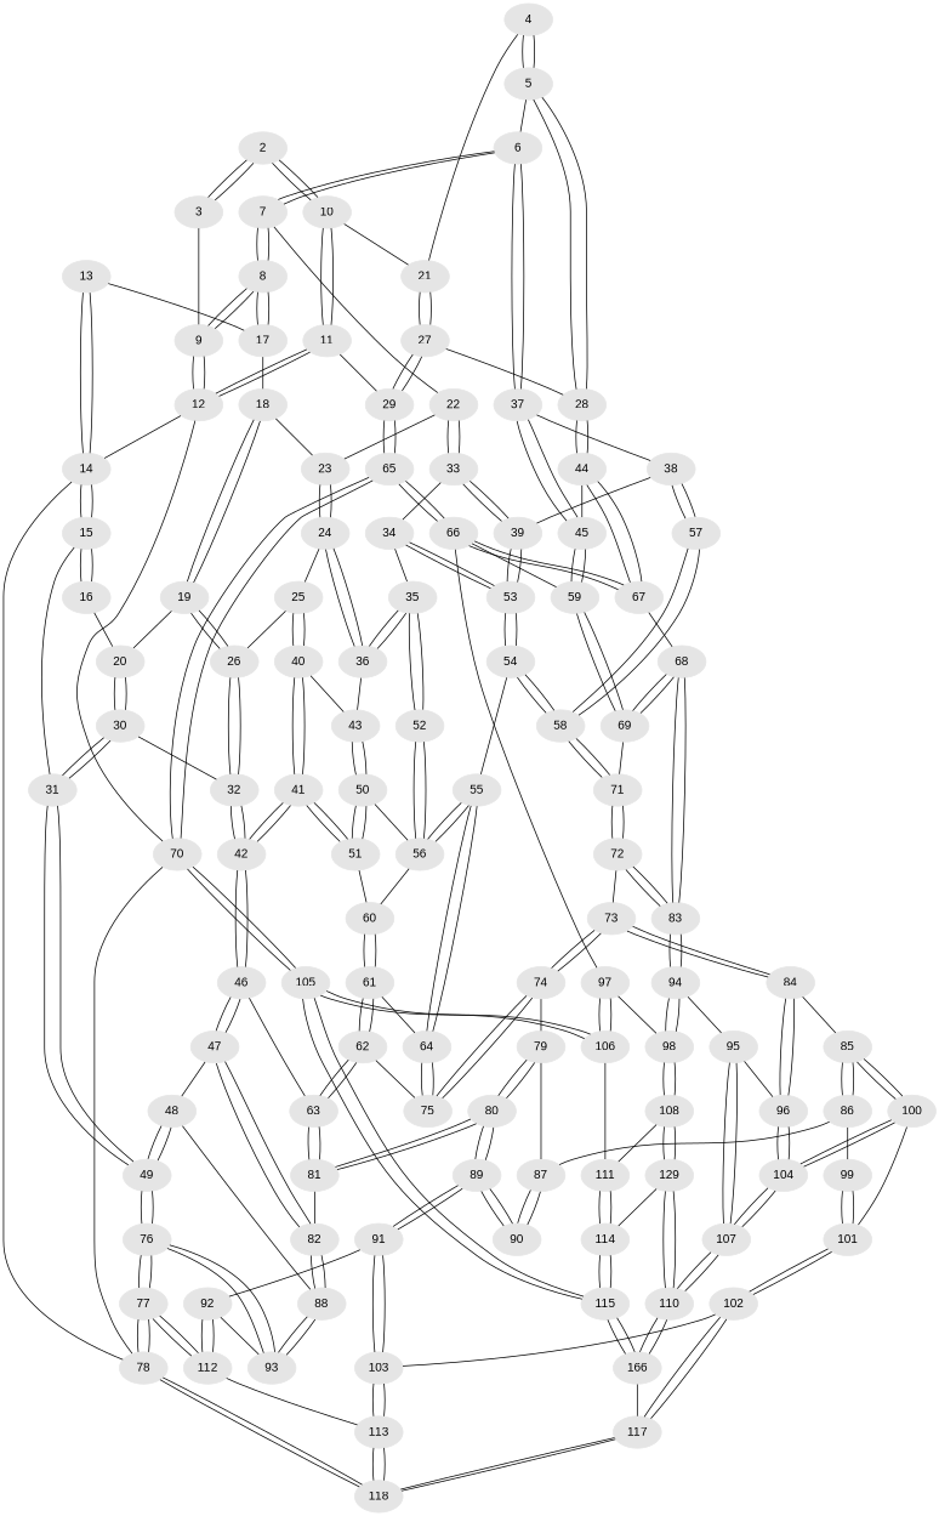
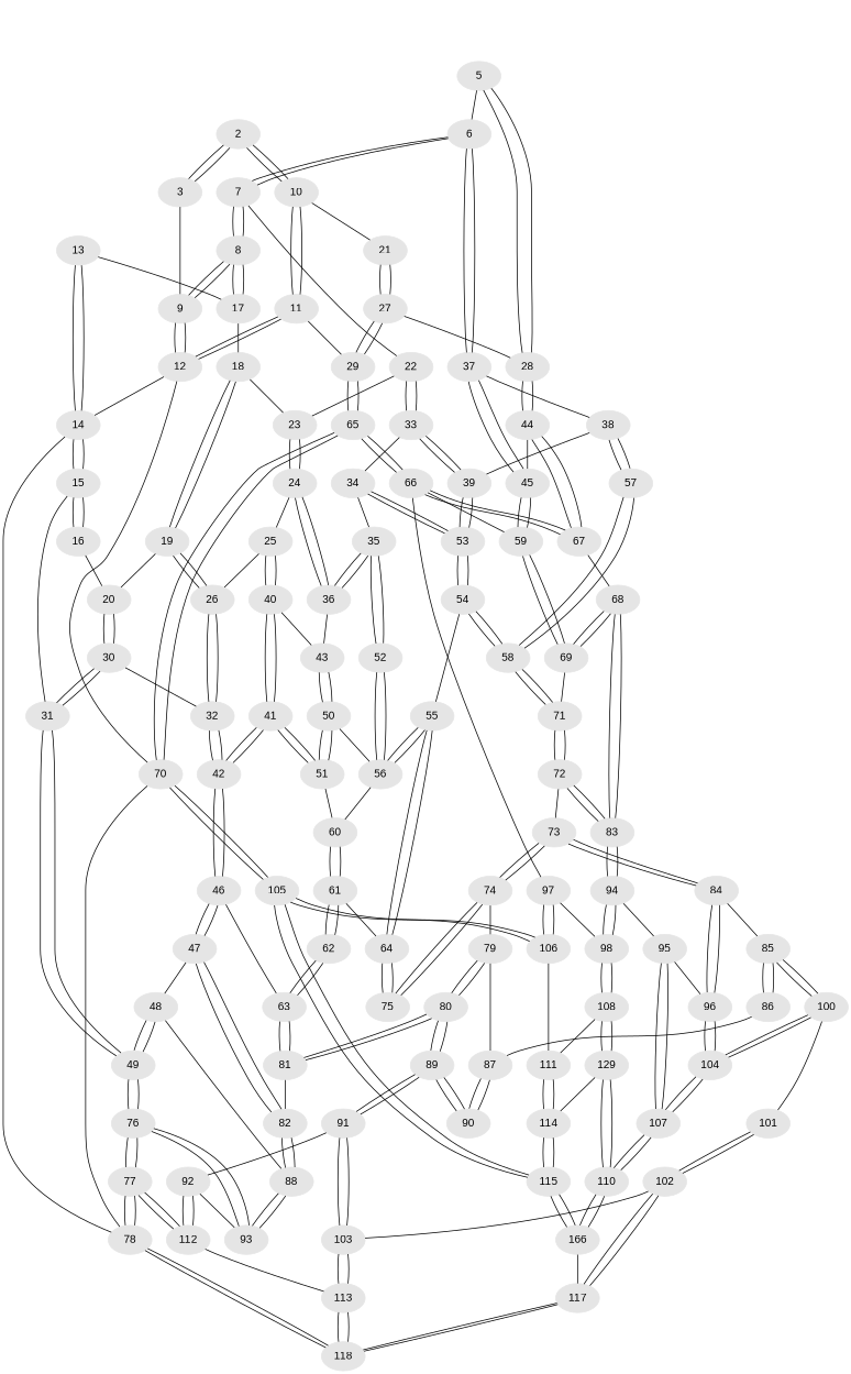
  graph {
    fontname="Liberation Sans"
    node [color=gray90 fontname="Liberation Sans" style=filled]
    edge [fontname="Liberation Sans"]
    2
    3
    10
-   4
    5
    21
    9
    11
    12
    6
    28
    27
    7
    37
    44
    8
    22
    38
    45
    17
    23
    33
    18
    14
    70
    29
    65
    15
    78
    105
    13
    16
    31
    118
    20
    49
    30
    19
    26
    24
    32
    34
    39
    25
    36
    40
    43
    41
    42
    67
    66
    76
    46
    35
    53
    52
    54
    56
    50
    57
    59
    58
    51
    60
    47
    63
    68
    69
    48
    82
    81
    88
    93
    77
    61
    55
    64
    71
    75
    72
    62
    97
    98
    106
    83
    94
    115
    73
    74
    84
    79
    85
    96
    80
    87
    112
    113
    89
    90
    91
    95
    86
    100
    104
-   99
    101
    92
    103
    107
    108
    110
    111
    n113 [label=129]
    102
    117
    n116 [label=166]
    114
    2 -- 3
    2 -- 3
    2 -- 10
    2 -- 10
    3 -- 9
    10 -- 21
    10 -- 11
    10 -- 11
-   4 -- 5
-   4 -- 5
-   4 -- 21
    5 -- 6
    5 -- 28
    5 -- 28
    21 -- 27
    21 -- 27
    9 -- 12
    9 -- 12
    11 -- 12
    11 -- 12
    11 -- 29
    12 -- 14
    12 -- 70
    6 -- 7
    6 -- 7
    6 -- 37
    6 -- 37
    28 -- 44
    28 -- 44
    27 -- 28
    27 -- 29
    27 -- 29
    7 -- 8
    7 -- 8
    7 -- 22
    37 -- 38
    37 -- 45
    37 -- 45
    44 -- 45
    44 -- 67
    44 -- 67
    8 -- 9
    8 -- 9
    8 -- 17
    8 -- 17
    22 -- 23
    22 -- 33
    22 -- 33
    38 -- 39
    38 -- 57
    38 -- 57
    45 -- 59
    45 -- 59
    17 -- 18
    23 -- 24
    23 -- 24
    33 -- 34
    33 -- 39
    33 -- 39
    18 -- 23
    18 -- 19
    18 -- 19
    14 -- 15
    14 -- 15
    14 -- 78
    70 -- 78
    70 -- 105
    70 -- 105
    29 -- 65
    29 -- 65
    65 -- 70
    65 -- 70
    65 -- 66
    65 -- 66
    15 -- 16
    15 -- 16
    15 -- 31
    78 -- 118
    78 -- 118
    105 -- 106
    105 -- 106
    105 -- 115
    105 -- 115
    13 -- 17
    13 -- 14
    13 -- 14
    16 -- 20
    31 -- 49
    31 -- 49
    20 -- 30
    20 -- 30
    49 -- 76
    49 -- 76
    30 -- 31
    30 -- 31
    30 -- 32
    19 -- 20
    19 -- 26
    19 -- 26
    26 -- 32
    26 -- 32
    24 -- 25
    24 -- 36
    24 -- 36
    32 -- 42
    32 -- 42
    34 -- 35
    34 -- 53
    34 -- 53
    39 -- 53
    39 -- 53
    25 -- 26
    25 -- 40
    25 -- 40
    36 -- 43
    40 -- 43
    40 -- 41
    40 -- 41
    43 -- 50
    43 -- 50
    41 -- 42
    41 -- 42
    41 -- 51
    41 -- 51
    42 -- 46
    42 -- 46
    67 -- 68
    66 -- 67
    66 -- 67
    66 -- 59
    66 -- 97
    76 -- 93
    76 -- 93
    76 -- 77
    76 -- 77
    46 -- 47
    46 -- 47
    46 -- 63
    35 -- 36
    35 -- 36
    35 -- 52
    35 -- 52
    53 -- 54
    53 -- 54
    52 -- 56
    52 -- 56
    54 -- 58
    54 -- 58
    54 -- 55
    56 -- 60
    50 -- 56
    50 -- 51
    50 -- 51
    57 -- 58
    57 -- 58
    59 -- 69
    59 -- 69
    58 -- 71
    58 -- 71
    51 -- 60
    60 -- 61
    60 -- 61
    47 -- 48
    47 -- 82
    47 -- 82
    63 -- 81
    63 -- 81
    68 -- 69
    68 -- 69
    68 -- 83
    68 -- 83
    69 -- 71
    48 -- 49
    48 -- 49
    48 -- 88
    82 -- 88
    82 -- 88
    81 -- 82
    88 -- 93
    88 -- 93
    77 -- 78
    77 -- 78
    77 -- 112
    77 -- 112
    61 -- 64
    61 -- 62
    61 -- 62
    55 -- 56
    55 -- 56
    55 -- 64
    55 -- 64
    64 -- 75
    64 -- 75
    71 -- 72
    71 -- 72
    72 -- 83
    72 -- 83
    72 -- 73
    62 -- 63
    62 -- 63
-   62 -- 75
    97 -- 98
    97 -- 106
    97 -- 106
    98 -- 108
    98 -- 108
    106 -- 111
    83 -- 94
    83 -- 94
    94 -- 98
    94 -- 98
    94 -- 95
    115 -- n116
    115 -- n116
    73 -- 74
    73 -- 74
    73 -- 84
    73 -- 84
    74 -- 75
    74 -- 75
    74 -- 79
    84 -- 85
    84 -- 96
    84 -- 96
    79 -- 80
    79 -- 80
    79 -- 87
    85 -- 86
    85 -- 86
    85 -- 100
    85 -- 100
    96 -- 104
    96 -- 104
    80 -- 81
    80 -- 81
    80 -- 89
    80 -- 89
    87 -- 90
    87 -- 90
    112 -- 113
    113 -- 118
    113 -- 118
    89 -- 90
    89 -- 90
    89 -- 91
    89 -- 91
    91 -- 92
    91 -- 103
    91 -- 103
    95 -- 96
    95 -- 107
    95 -- 107
    86 -- 87
-   86 -- 99
    100 -- 104
    100 -- 104
    100 -- 101
    104 -- 107
    104 -- 107
-   99 -- 101
-   99 -- 101
    101 -- 102
    101 -- 102
    92 -- 93
    92 -- 112
    92 -- 112
    103 -- 113
    103 -- 113
    107 -- 110
    107 -- 110
    108 -- 111
    108 -- n113
    108 -- n113
    110 -- n116
    110 -- n116
    111 -- 114
    111 -- 114
    n113 -- 110
    n113 -- 110
    n113 -- 114
    102 -- 103
    102 -- 117
    102 -- 117
    117 -- 118
    117 -- 118
    n116 -- 117
    114 -- 115
    114 -- 115
  }
